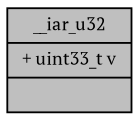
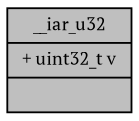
  digraph {
    fontname="PT Serif"
-   n1 [color=black fillcolor=grey75 fontcolor=black fontname="PT Serif" fontsize=10 height=0.2 label="{__iar_u32\n|+ uint33_t v\l|}" shape=record style=filled width=0.4]
+   n1 [color=black fillcolor=grey75 fontcolor=black fontname="PT Serif" fontsize=10 height=0.2 label="{__iar_u32\n|+ uint32_t v\l|}" shape=record style=filled width=0.4]
  }
